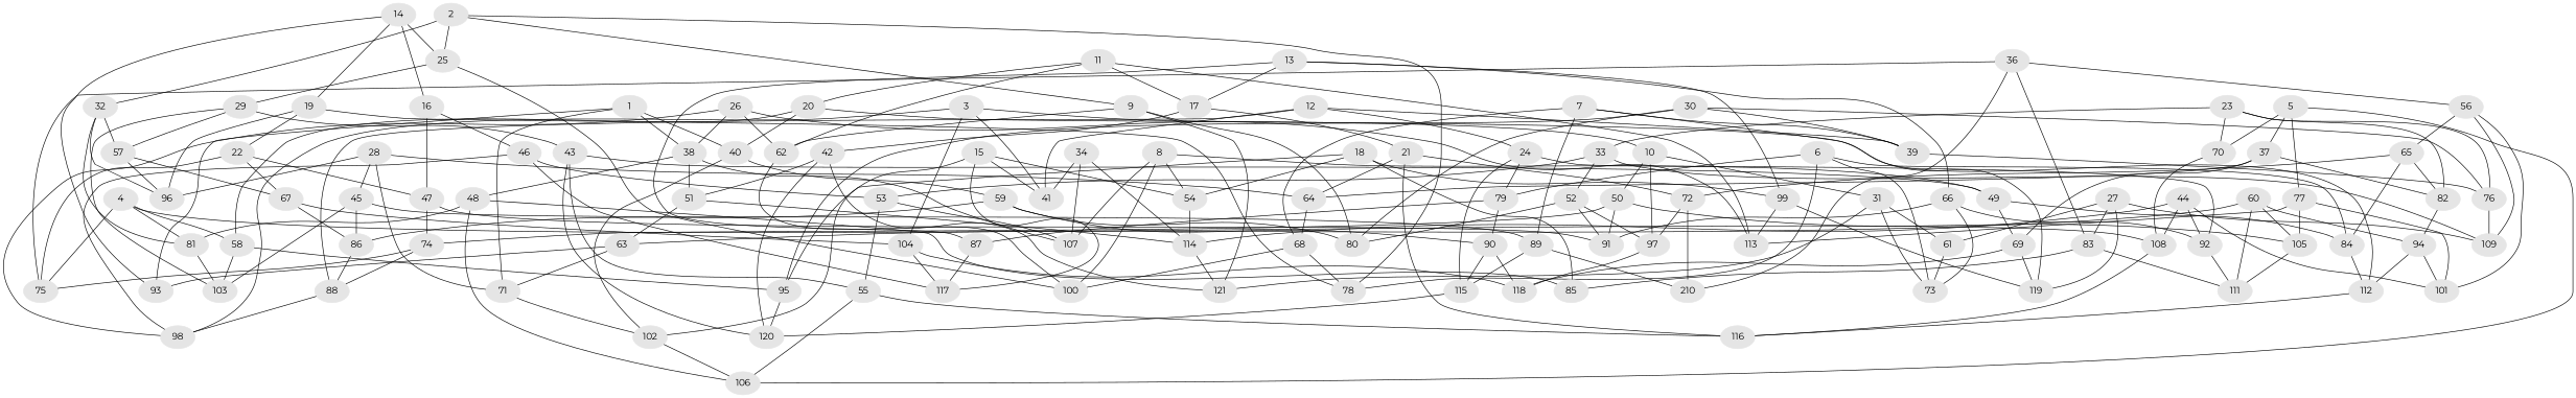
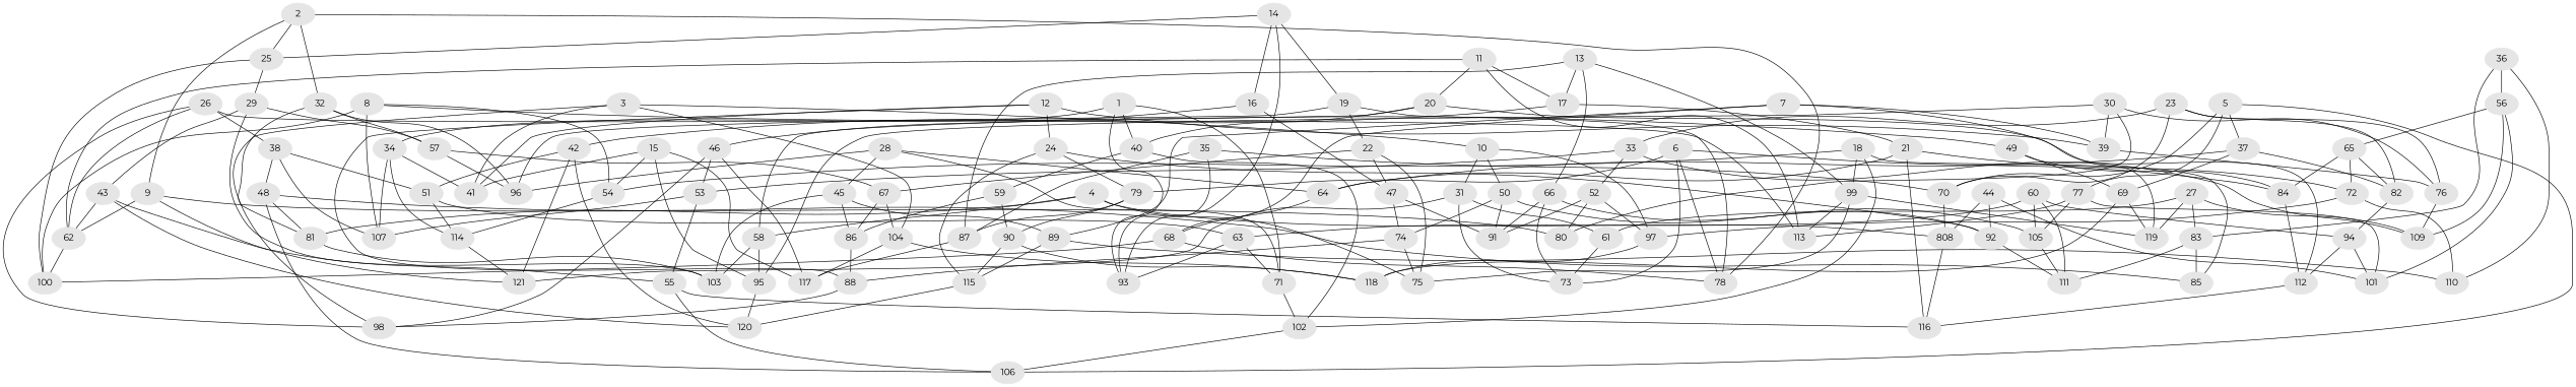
  graph {
    fontname=Montserrat
    node [color=gray90 fontname=Montserrat style=filled]
    edge [fontname=Montserrat]
    1
    34
    40
    71
    93
    41
    107
    114
    102
    59
    2
    9
    25
    32
    78
    62
    80
    121
    100
    29
    81
    96
    57
    3
    10
    98
    104
    31
    50
    97
    117
    118
    4
    58
    75
-   108
+   108 [label=808]
    95
    103
    116
    5
    37
    70
    77
    106
    64
    82
    69
    113
    101
    105
    6
    73
    79
    84
    87
    90
    112
    7
    39
    68
    89
    119
    76
    115
-   110 [label=210]
+   110
    8
    49
    54
    61
    74
    91
    11
    17
    20
    21
    42
    12
    24
    88
    92
    13
    66
    99
    14
    16
    19
    46
    47
    22
    15
    120
    53
    72
    51
    18
    85
    67
    86
    23
    33
    109
    52
    94
    111
    43
    26
    38
    48
    27
    83
    28
    45
    55
    30
+   35
    36
    56
    65
    63
    44
    60
-   1 -- 38
+   1 -- 34
    1 -- 40
    1 -- 71
    1 -- 93
    34 -- 41
    34 -- 107
    34 -- 114
    40 -- 102
    40 -- 59
    71 -- 102
    114 -- 121
    102 -- 106
-   59 -- 80
    59 -- 90
    59 -- 86
    2 -- 9
    2 -- 25
    2 -- 32
    2 -- 78
    9 -- 62
    9 -- 80
    9 -- 121
    25 -- 100
    25 -- 29
    32 -- 81
    32 -- 96
    32 -- 57
    62 -- 100
    29 -- 57
    29 -- 103
    29 -- 43
    81 -- 103
    57 -- 96
    57 -- 67
    3 -- 41
    3 -- 10
    3 -- 98
    3 -- 104
    10 -- 31
    10 -- 50
    10 -- 97
    104 -- 117
    104 -- 118
    31 -- 121
    31 -- 73
    31 -- 61
    50 -- 105
    50 -- 74
    50 -- 91
    97 -- 118
    4 -- 81
    4 -- 58
    4 -- 75
    4 -- 108
    58 -- 95
    58 -- 103
    108 -- 116
    95 -- 120
    5 -- 37
    5 -- 70
    5 -- 77
    5 -- 106
    37 -- 64
    37 -- 82
    37 -- 69
    70 -- 108
    77 -- 113
    77 -- 101
    77 -- 105
    64 -- 68
    82 -- 94
    69 -- 118
    69 -- 119
    105 -- 111
    6 -- 78
    6 -- 73
    6 -- 79
    6 -- 84
    79 -- 87
    79 -- 90
    84 -- 112
    87 -- 117
    90 -- 118
    90 -- 115
    112 -- 116
    7 -- 39
    7 -- 68
    7 -- 89
    7 -- 119
    39 -- 76
    68 -- 78
    68 -- 100
    89 -- 115
    89 -- 110
    76 -- 109
    115 -- 120
    8 -- 107
    8 -- 100
    8 -- 49
    8 -- 54
    49 -- 69
    49 -- 84
    54 -- 114
    61 -- 73
    74 -- 75
    74 -- 88
    11 -- 62
    11 -- 113
    11 -- 17
    11 -- 20
    17 -- 21
    17 -- 42
    20 -- 40
    20 -- 58
    20 -- 112
    21 -- 116
    21 -- 64
    21 -- 72
    42 -- 121
    42 -- 120
    42 -- 51
    12 -- 41
    12 -- 39
    12 -- 24
    12 -- 88
    24 -- 79
    24 -- 115
    24 -- 92
    88 -- 98
    92 -- 111
    13 -- 87
    13 -- 17
    13 -- 66
    13 -- 99
    66 -- 73
    66 -- 91
    66 -- 92
    99 -- 113
    99 -- 119
    14 -- 93
    14 -- 25
    14 -- 16
    14 -- 19
    16 -- 46
    16 -- 47
    19 -- 78
    19 -- 96
    19 -- 22
    46 -- 98
    46 -- 117
    46 -- 53
    47 -- 74
    47 -- 91
    22 -- 75
    22 -- 47
    22 -- 67
    15 -- 41
    15 -- 117
    15 -- 95
    15 -- 54
    53 -- 107
    53 -- 55
    72 -- 97
    72 -- 110
    51 -- 114
    51 -- 63
    18 -- 102
    18 -- 54
    18 -- 99
    18 -- 85
    67 -- 104
    67 -- 86
    86 -- 88
    23 -- 70
    23 -- 82
    23 -- 76
    23 -- 33
    33 -- 53
    33 -- 109
    33 -- 52
    52 -- 80
    52 -- 97
    52 -- 91
    94 -- 101
    94 -- 112
-   43 -- 49
+   43 -- 62
    43 -- 120
    43 -- 55
    26 -- 62
    26 -- 98
    26 -- 113
    26 -- 38
    38 -- 107
    38 -- 51
    38 -- 48
    48 -- 81
    48 -- 106
    48 -- 85
    27 -- 119
    27 -- 61
    27 -- 109
    27 -- 83
    83 -- 85
    83 -- 111
    28 -- 71
    28 -- 96
    28 -- 64
    28 -- 45
    45 -- 103
    45 -- 89
    45 -- 86
    55 -- 116
    55 -- 106
    30 -- 80
    30 -- 95
    30 -- 39
    30 -- 76
-   36 -- 75
+   35 -- 93
+   35 -- 70
+   35 -- 87
+   99 -- 75
    36 -- 110
    36 -- 83
    36 -- 56
    56 -- 101
    56 -- 109
    56 -- 65
    65 -- 82
    65 -- 84
    65 -- 72
    63 -- 71
    63 -- 93
-   44 -- 114
    44 -- 108
    44 -- 101
    44 -- 92
    60 -- 105
    60 -- 94
    60 -- 111
    60 -- 63
  }
